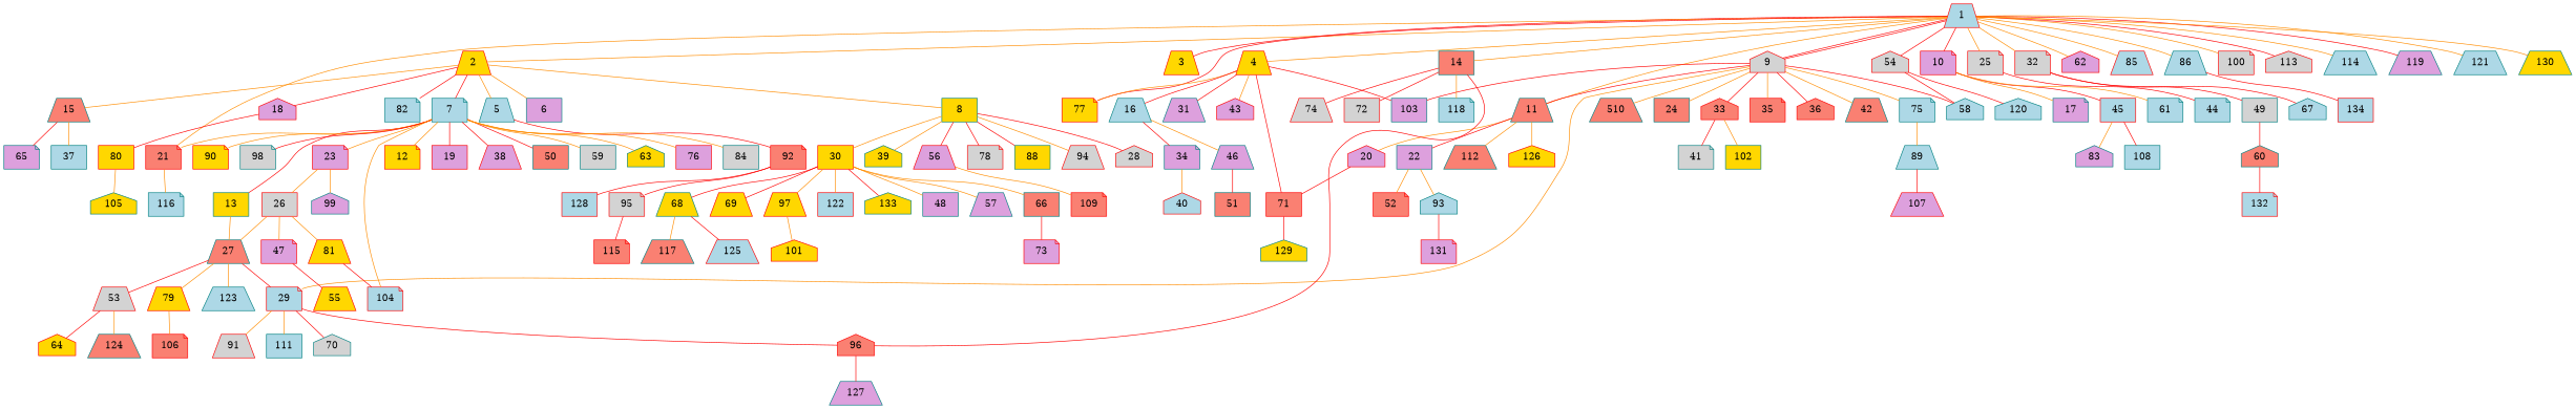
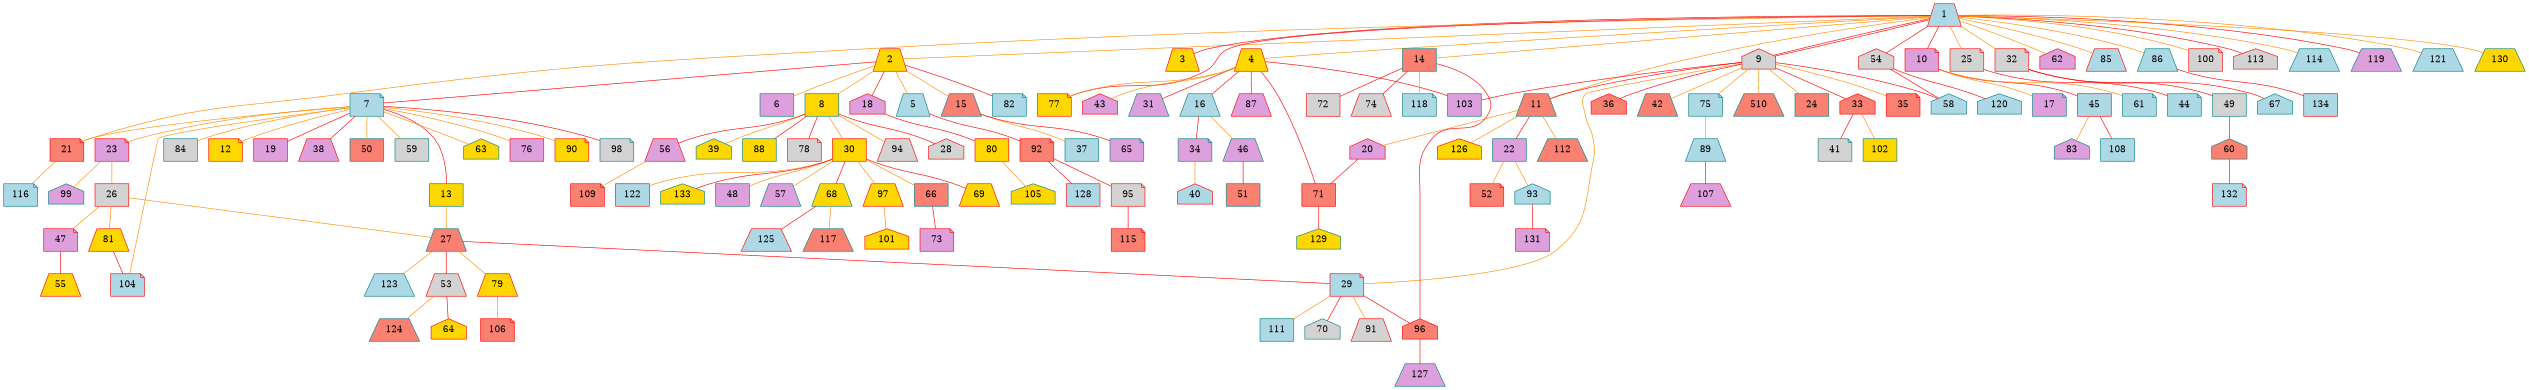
  graph {
    node [color=red fillcolor=lightblue shape=trapezium style=filled]
    edge [color=darkorange]
    2 [fillcolor=gold]
    1
    3 [fillcolor=gold]
    4 [fillcolor=gold]
    9 [fillcolor=lightgrey shape=house]
    10 [fillcolor=plum shape=note]
    11 [color=teal fillcolor=salmon]
    14 [color=teal fillcolor=salmon shape=box]
    21 [fillcolor=salmon shape=note]
    25 [fillcolor=lightgrey shape=note]
    32 [fillcolor=lightgrey shape=note]
    54 [fillcolor=lightgrey shape=house]
    62 [fillcolor=plum shape=house]
    77 [fillcolor=gold shape=note]
    85
    86 [color=teal]
    100 [fillcolor=lightgrey shape=note]
    113 [fillcolor=lightgrey shape=house]
    114 [color=teal]
    119 [color=teal fillcolor=plum]
    121 [color=teal]
    130 [color=teal fillcolor=gold]
    5 [color=teal]
    6 [color=teal fillcolor=plum shape=box]
    7 [color=teal shape=note]
    8 [color=teal fillcolor=gold shape=box]
    15 [color=teal fillcolor=salmon]
    18 [fillcolor=plum shape=house]
    82 [color=teal shape=note]
    16 [color=teal]
    31 [color=teal fillcolor=plum]
    43 [fillcolor=plum shape=house]
    71 [fillcolor=salmon shape=box]
+   87 [fillcolor=plum]
    103 [color=teal fillcolor=plum shape=box]
    24 [color=teal fillcolor=salmon shape=box]
    29 [shape=note]
    33 [fillcolor=salmon shape=house]
    35 [fillcolor=salmon shape=note]
    36 [fillcolor=salmon shape=house]
    42 [color=teal fillcolor=salmon]
    58 [color=teal shape=house]
    75 [color=teal shape=note]
    n44 [color=teal fillcolor=salmon label=510]
    17 [color=teal fillcolor=plum shape=note]
    45 [shape=box]
    61 [color=teal shape=note]
    20 [fillcolor=plum shape=house]
    22 [color=teal fillcolor=plum shape=box]
    112 [color=teal fillcolor=salmon]
    126 [fillcolor=gold shape=house]
    72 [fillcolor=lightgrey shape=box]
    74 [fillcolor=lightgrey]
    96 [fillcolor=salmon shape=house]
    118 [color=teal shape=note]
    116 [color=teal shape=note]
    44 [color=teal shape=note]
    49 [color=teal fillcolor=lightgrey shape=box]
    67 [color=teal shape=house]
    120 [color=teal shape=house]
    134 [shape=box]
    92 [fillcolor=salmon shape=note]
    12 [fillcolor=gold shape=note]
    13 [color=teal fillcolor=gold shape=box]
    19 [fillcolor=plum shape=box]
    23 [fillcolor=plum shape=note]
    38 [fillcolor=plum]
    50 [color=teal fillcolor=salmon shape=box]
    59 [color=teal fillcolor=lightgrey shape=box]
    63 [color=teal fillcolor=gold shape=house]
    76 [fillcolor=plum shape=box]
    84 [color=teal fillcolor=lightgrey shape=box]
    90 [fillcolor=gold shape=note]
    98 [color=teal fillcolor=lightgrey shape=note]
    104 [shape=note]
    28 [fillcolor=lightgrey shape=house]
    30 [fillcolor=gold shape=box]
    39 [color=teal fillcolor=gold shape=house]
    56 [fillcolor=plum]
    78 [fillcolor=lightgrey shape=note]
    88 [color=teal fillcolor=gold shape=box]
    94 [fillcolor=lightgrey]
    37 [color=teal shape=box]
    65 [color=teal fillcolor=plum shape=note]
    80 [fillcolor=gold shape=box]
    34 [color=teal fillcolor=plum shape=note]
    46 [color=teal fillcolor=plum]
    129 [color=teal fillcolor=gold shape=house]
    95 [fillcolor=lightgrey shape=note]
    128 [shape=box]
    27 [color=teal fillcolor=salmon]
    26 [fillcolor=lightgrey shape=box]
    99 [color=teal fillcolor=plum shape=house]
    48 [color=teal fillcolor=plum shape=box]
    57 [color=teal fillcolor=plum]
    66 [color=teal fillcolor=salmon shape=box]
    68 [color=teal fillcolor=gold]
    69 [fillcolor=gold]
    97 [fillcolor=gold]
    122 [shape=box]
    133 [color=teal fillcolor=gold shape=house]
    109 [fillcolor=salmon shape=note]
    70 [color=teal fillcolor=lightgrey shape=house]
    91 [fillcolor=lightgrey]
    111 [color=teal shape=box]
    41 [color=teal fillcolor=lightgrey shape=note]
    102 [color=teal fillcolor=gold shape=box]
    89 [color=teal]
    83 [color=teal fillcolor=plum shape=house]
    108 [color=teal shape=box]
    52 [fillcolor=salmon shape=note]
    93 [color=teal shape=house]
    53 [fillcolor=lightgrey]
    79 [fillcolor=gold]
    123 [color=teal]
    127 [color=teal fillcolor=plum]
    40 [shape=house]
    51 [color=teal fillcolor=salmon shape=box]
    105 [color=teal fillcolor=gold shape=house]
    131 [fillcolor=plum shape=note]
    47 [fillcolor=plum shape=note]
    81 [fillcolor=gold]
    55 [fillcolor=gold]
    64 [fillcolor=gold shape=house]
    124 [color=teal fillcolor=salmon]
    106 [fillcolor=salmon shape=note]
    73 [fillcolor=plum shape=note]
    117 [color=teal fillcolor=salmon]
    125
    101 [fillcolor=gold shape=house]
    60 [color=teal fillcolor=salmon shape=house]
    132 [shape=note]
    107 [fillcolor=plum]
    115 [fillcolor=salmon shape=note]
    2 -- 5
    2 -- 6
    2 -- 7 [color=red]
    2 -- 8
    2 -- 15
    2 -- 18 [color=red]
    2 -- 82 [color=red]
    1 -- 2
    1 -- 3 [color=red]
    1 -- 4
    1 -- 9 [color=red]
    1 -- 9 [color=red]
    1 -- 10 [color=red]
    1 -- 11
    1 -- 14
    1 -- 21
    1 -- 25
    1 -- 32
    1 -- 54 [color=red]
    1 -- 62
    1 -- 77 [color=red]
    1 -- 85
    1 -- 86
    1 -- 100
    1 -- 113 [color=red]
    1 -- 114
    1 -- 119 [color=red]
    1 -- 121
    1 -- 130
    4 -- 77
    4 -- 16 [color=red]
    4 -- 31 [color=red]
    4 -- 43
    4 -- 71 [color=red]
+   4 -- 87 [color=red]
    4 -- 103 [color=red]
    9 -- 11 [color=red]
    9 -- 103 [color=red]
    9 -- 24
    9 -- 29
    9 -- 33 [color=red]
    9 -- 35
    9 -- 36 [color=red]
    9 -- 42
    9 -- 58 [color=red]
    9 -- 75
    9 -- n44
    10 -- 17
    10 -- 45 [color=red]
    10 -- 61
    11 -- 20
    11 -- 22 [color=red]
    11 -- 112
    11 -- 126
    14 -- 72 [color=red]
    14 -- 74 [color=red]
    14 -- 96 [color=red]
    14 -- 118
    21 -- 116
    25 -- 44 [color=red]
    32 -- 49 [color=red]
    32 -- 67 [color=red]
    54 -- 58 [color=red]
    54 -- 120 [color=red]
    86 -- 134 [color=red]
    5 -- 92 [color=red]
    7 -- 21
    7 -- 12
    7 -- 13 [color=red]
    7 -- 19 [color=red]
    7 -- 23
    7 -- 38 [color=red]
-   7 -- 50 [color=red]
+   7 -- 50
    7 -- 59
    7 -- 63
    7 -- 76
    7 -- 84
    7 -- 90
    7 -- 98 [color=red]
    7 -- 104
    8 -- 28 [color=red]
    8 -- 30
    8 -- 39
    8 -- 56 [color=red]
    8 -- 78 [color=red]
    8 -- 88 [color=red]
    8 -- 94
    15 -- 37
    15 -- 65 [color=red]
    18 -- 80 [color=red]
    16 -- 34 [color=red]
    16 -- 46
    71 -- 129 [color=red]
    29 -- 96 [color=red]
    29 -- 70 [color=red]
    29 -- 91
    29 -- 111
    33 -- 41 [color=red]
    33 -- 102
    75 -- 89
    45 -- 83
    45 -- 108 [color=red]
    20 -- 71 [color=red]
    22 -- 52
    22 -- 93
    96 -- 127 [color=red]
    49 -- 60 [color=red]
    92 -- 95 [color=red]
    92 -- 128 [color=red]
    13 -- 27
    23 -- 26
    23 -- 99
    30 -- 48
    30 -- 57
    30 -- 66
    30 -- 68 [color=red]
    30 -- 69 [color=red]
    30 -- 97
    30 -- 122
    30 -- 133 [color=red]
    56 -- 109
    80 -- 105
    34 -- 40
    46 -- 51 [color=red]
    95 -- 115 [color=red]
    27 -- 29 [color=red]
    27 -- 53 [color=red]
    27 -- 79
    27 -- 123
    26 -- 27
    26 -- 47
    26 -- 81
    66 -- 73 [color=red]
    68 -- 117
    68 -- 125 [color=red]
    97 -- 101
    89 -- 107 [color=red]
    93 -- 131 [color=red]
    53 -- 64 [color=red]
    53 -- 124
    79 -- 106
    47 -- 55 [color=red]
    81 -- 104 [color=red]
    60 -- 132 [color=red]
  }
